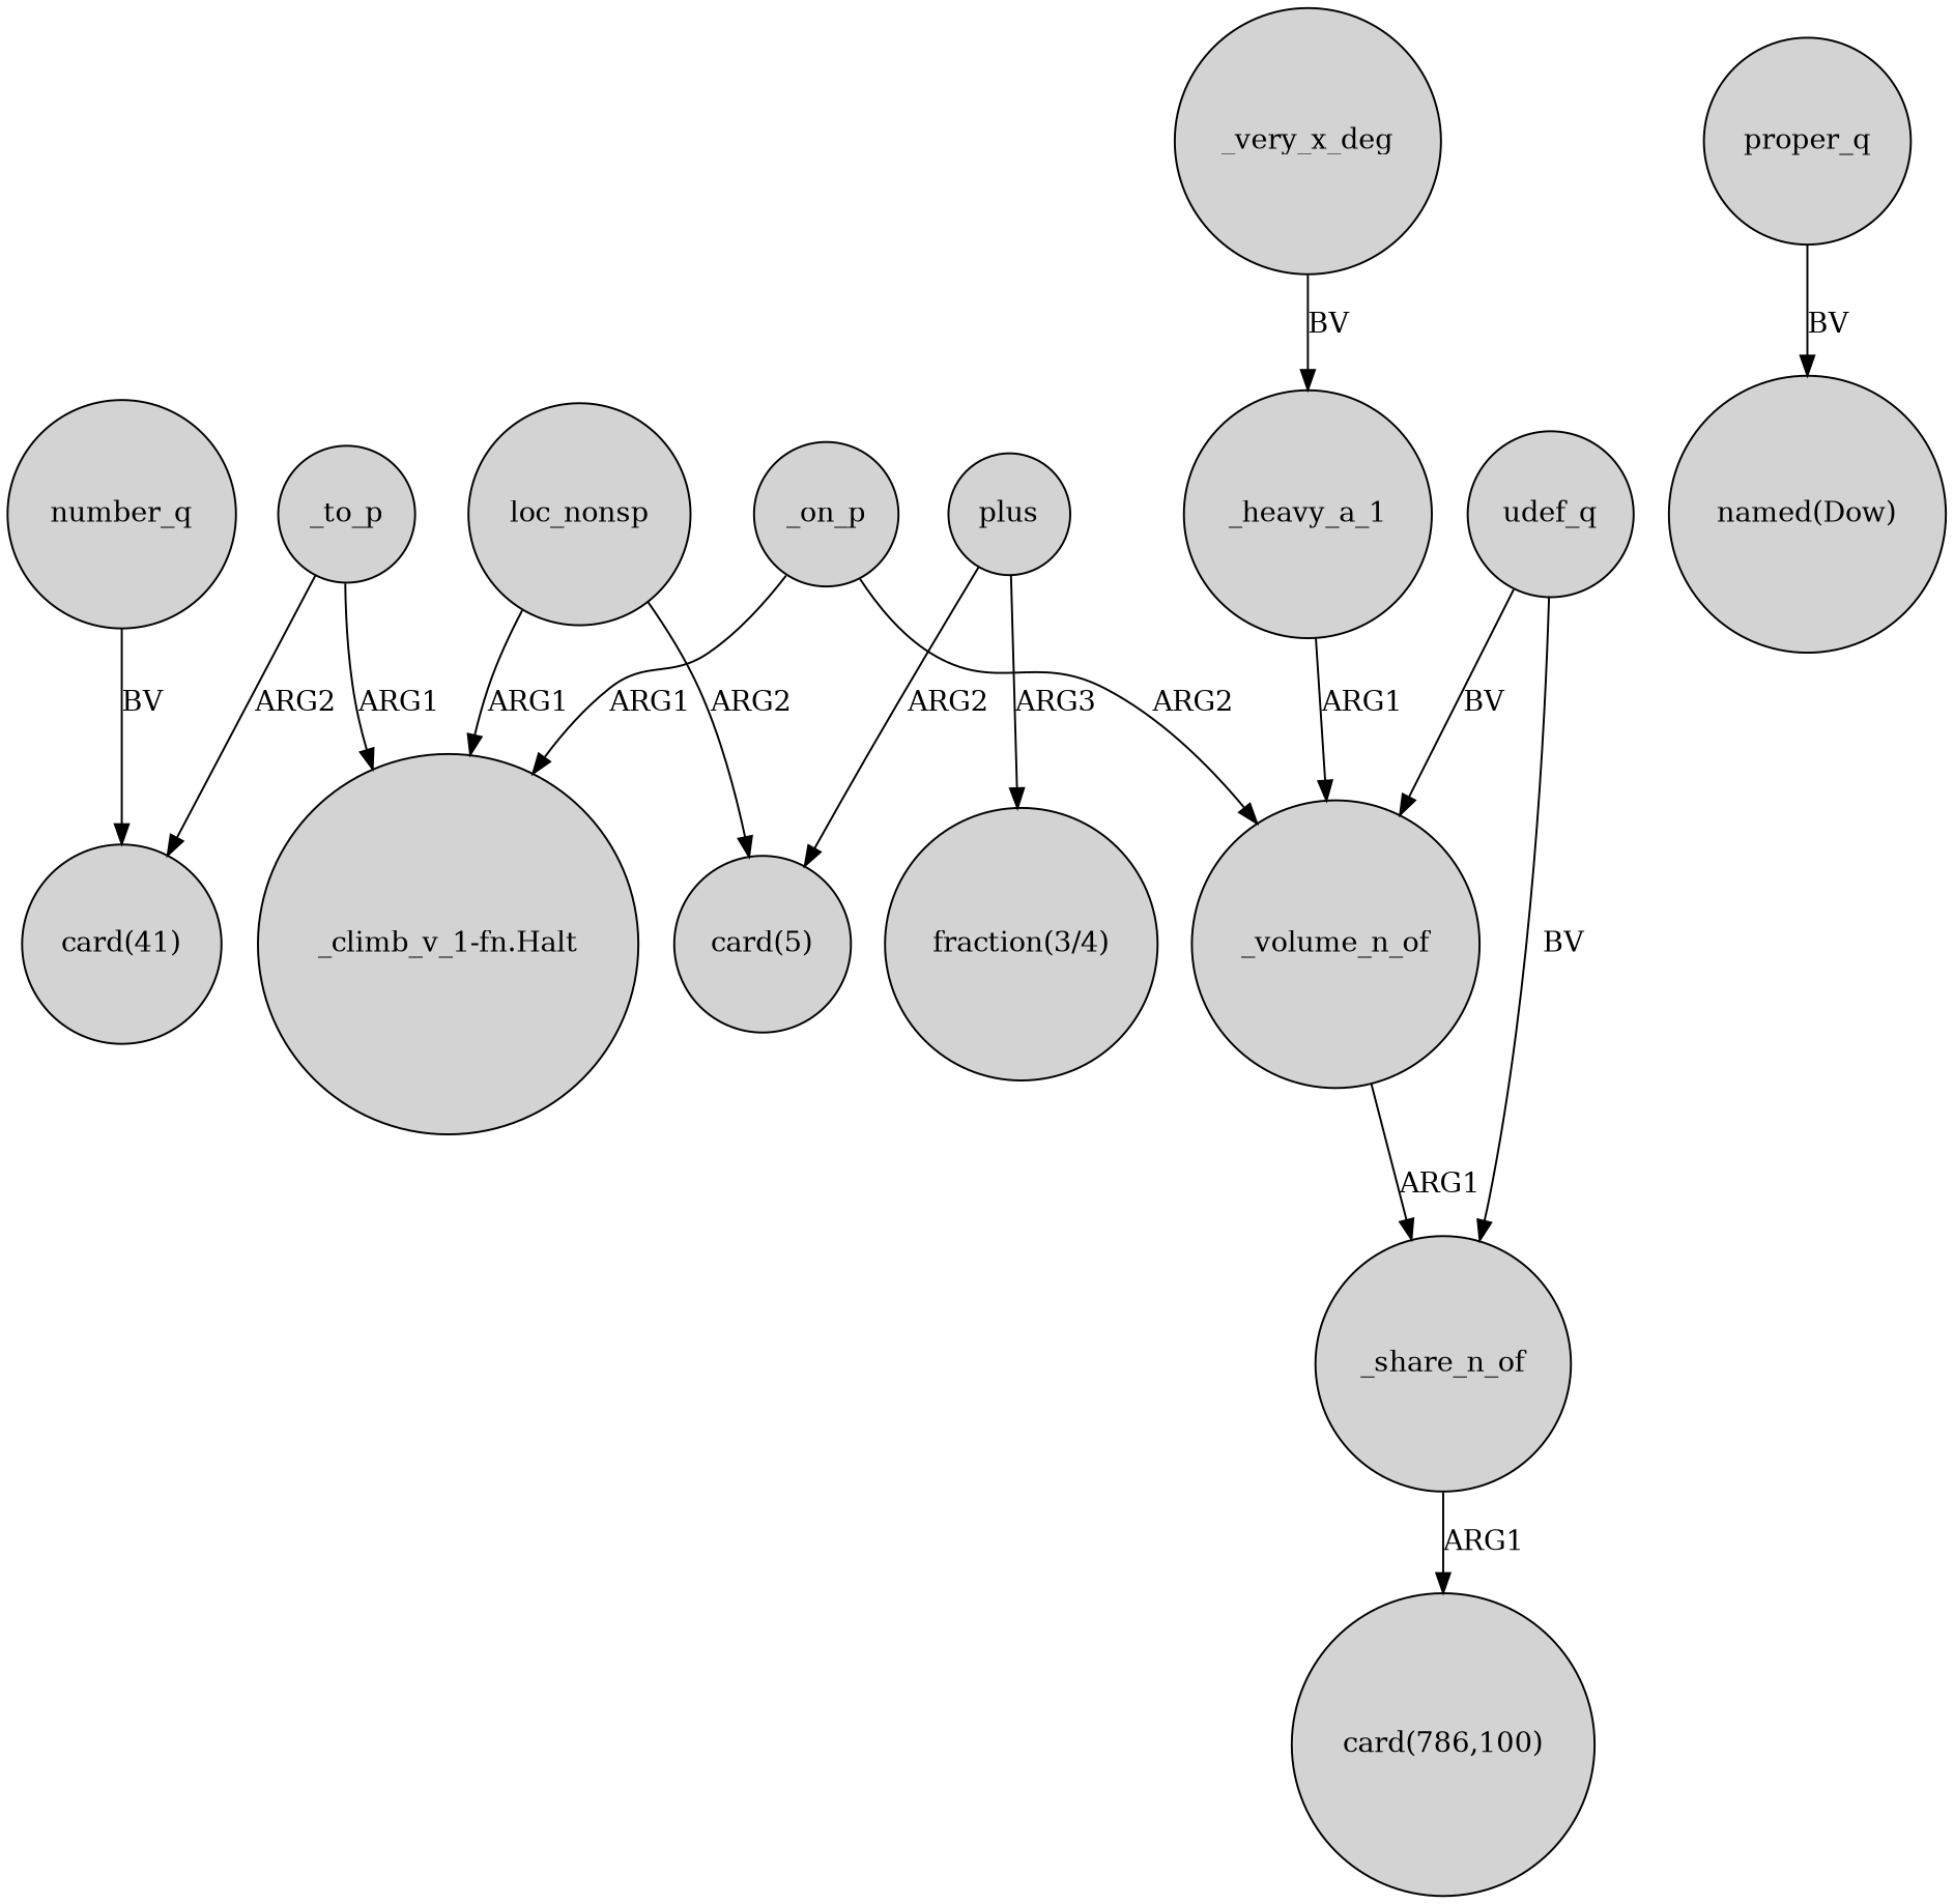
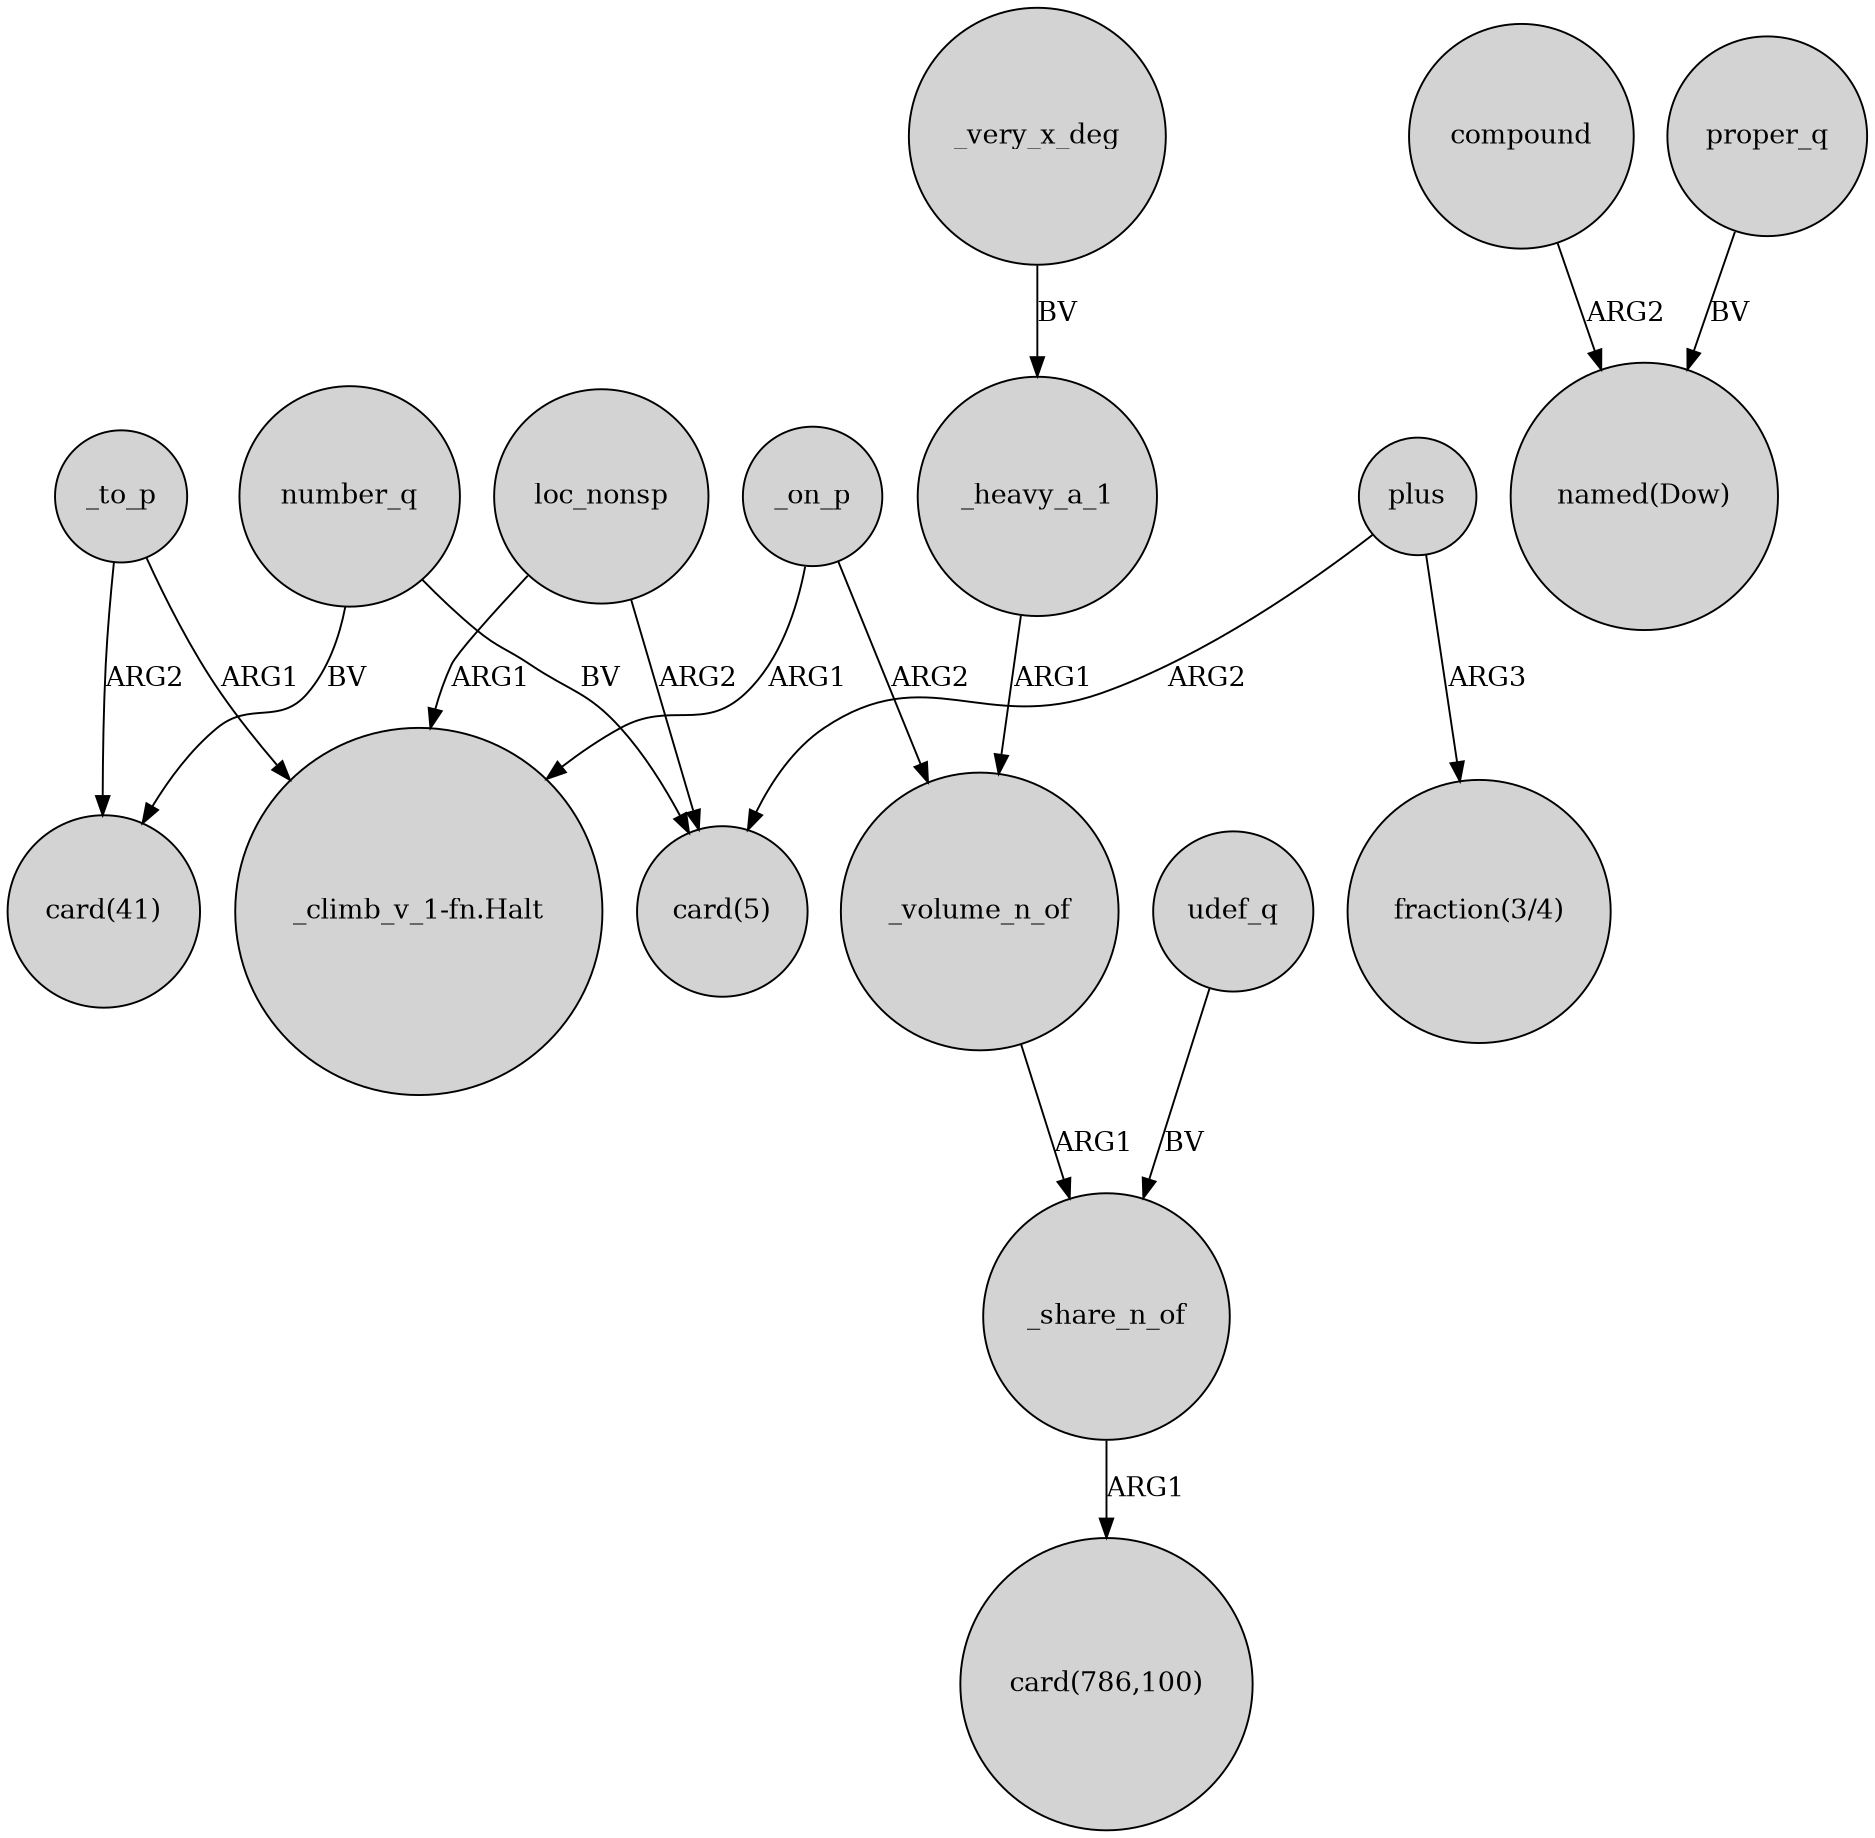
  digraph {
    node [shape=circle style=filled]
    loc_nonsp
    "_climb_v_1-fn.Halt"
    "card(5)"
    _to_p
    "card(41)"
+   compound
    "named(Dow)"
    number_q
    udef_q
    _volume_n_of
    _share_n_of
    "card(786,100)"
    _on_p
    proper_q
    plus
    "fraction(3/4)"
    _heavy_a_1
    _very_x_deg
    loc_nonsp -> "_climb_v_1-fn.Halt" [label=ARG1]
    loc_nonsp -> "card(5)" [label=ARG2]
    _to_p -> "_climb_v_1-fn.Halt" [label=ARG1]
    _to_p -> "card(41)" [label=ARG2]
+   compound -> "named(Dow)" [label=ARG2]
+   number_q -> "card(5)" [label=BV]
    number_q -> "card(41)" [label=BV]
-   udef_q -> _volume_n_of [label=BV]
    udef_q -> _share_n_of [label=BV]
    _volume_n_of -> _share_n_of [label=ARG1]
    _share_n_of -> "card(786,100)" [label=ARG1]
    _on_p -> "_climb_v_1-fn.Halt" [label=ARG1]
    _on_p -> _volume_n_of [label=ARG2]
    proper_q -> "named(Dow)" [label=BV]
    plus -> "card(5)" [label=ARG2]
    plus -> "fraction(3/4)" [label=ARG3]
    _heavy_a_1 -> _volume_n_of [label=ARG1]
    _very_x_deg -> _heavy_a_1 [label=BV]
  }
